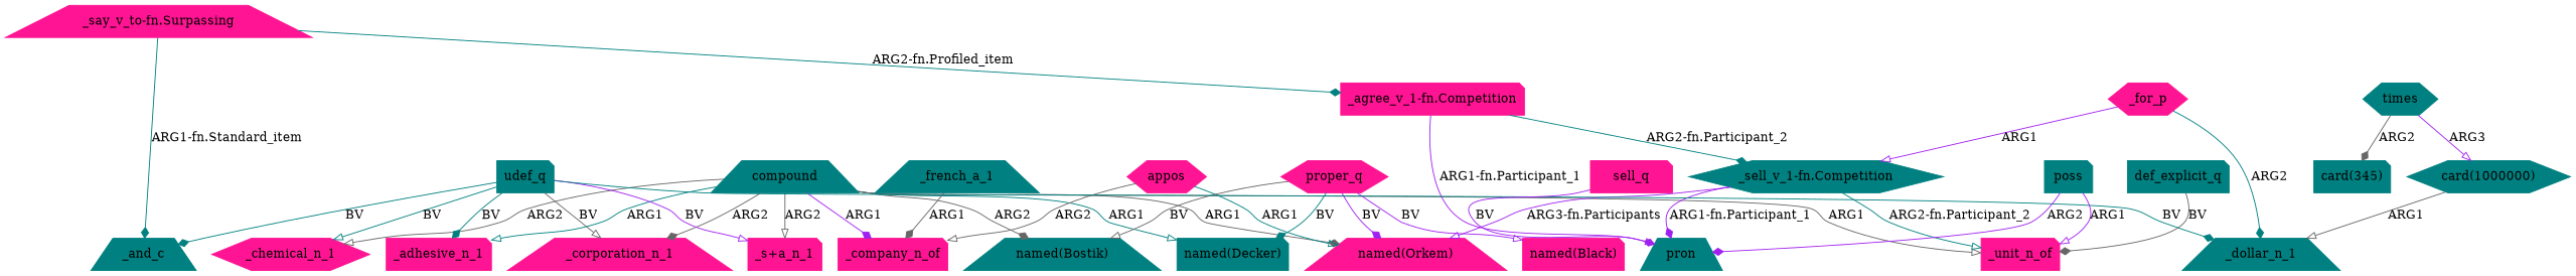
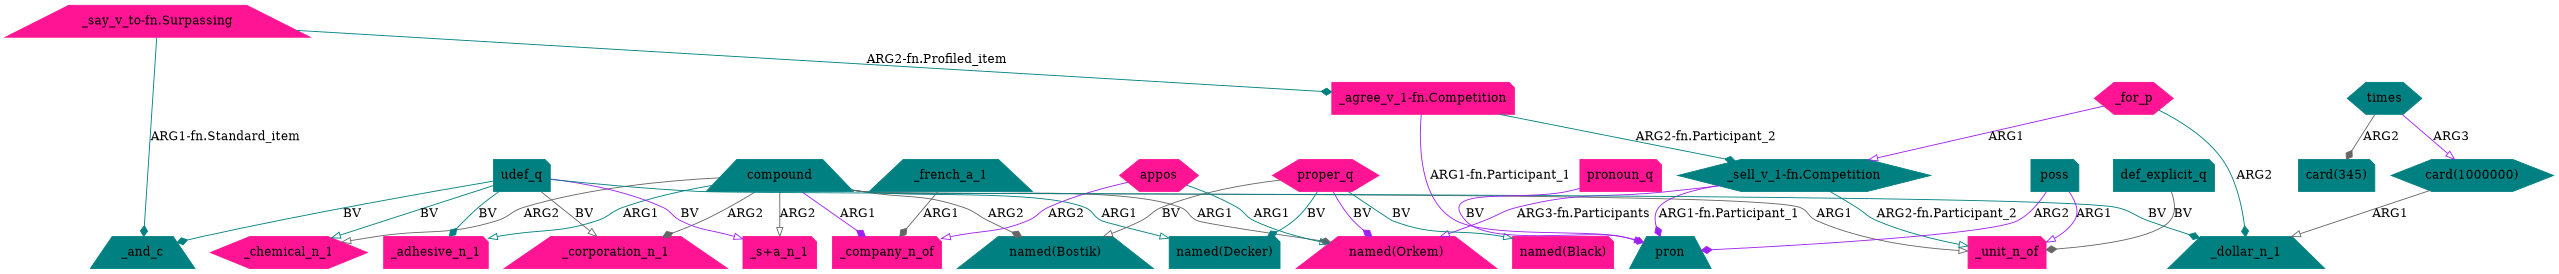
  digraph {
    node [color=teal shape=note style=filled]
    edge [arrowhead=onormal color=gray40]
    compound [shape=trapezium]
    _chemical_n_1 [color=deeppink shape=hexagon]
    "named(Bostik)" [shape=trapezium]
    "named(Orkem)" [color=deeppink shape=trapezium]
    _company_n_of [color=deeppink]
    "named(Decker)"
    _unit_n_of [color=deeppink]
    _adhesive_n_1 [color=deeppink]
    "_s+a_n_1" [color=deeppink]
    _corporation_n_1 [color=deeppink shape=trapezium]
    "_say_v_to-fn.Surpassing" [color=deeppink shape=trapezium]
    "_agree_v_1-fn.Competition" [color=deeppink]
    _and_c [shape=trapezium]
    pron [shape=trapezium]
    "_sell_v_1-fn.Competition" [shape=hexagon]
    appos [color=deeppink shape=hexagon]
    _french_a_1 [shape=trapezium]
    times [shape=hexagon]
    "card(1000000)" [shape=hexagon]
    "card(345)"
    _dollar_n_1 [shape=trapezium]
    proper_q [color=deeppink shape=hexagon]
    "named(Black)" [color=deeppink]
    udef_q
-   pronoun_q [color=deeppink label=sell_q]
+   pronoun_q [color=deeppink]
    poss
    def_explicit_q
    _for_p [color=deeppink shape=hexagon]
    compound -> _chemical_n_1 [label=ARG2]
    compound -> "named(Bostik)" [arrowhead=diamond label=ARG2]
    compound -> "named(Orkem)" [arrowhead=diamond label=ARG1]
    compound -> _company_n_of [arrowhead=diamond color=purple label=ARG1]
    compound -> "named(Decker)" [color=teal label=ARG1]
    compound -> _unit_n_of [label=ARG1]
    compound -> _adhesive_n_1 [color=teal label=ARG1]
    compound -> "_s+a_n_1" [label=ARG2]
    compound -> _corporation_n_1 [arrowhead=diamond label=ARG2]
    "_say_v_to-fn.Surpassing" -> "_agree_v_1-fn.Competition" [arrowhead=diamond color=teal label="ARG2-fn.Profiled_item"]
    "_say_v_to-fn.Surpassing" -> _and_c [arrowhead=diamond color=teal label="ARG1-fn.Standard_item"]
    "_agree_v_1-fn.Competition" -> pron [color=purple label="ARG1-fn.Participant_1"]
    "_agree_v_1-fn.Competition" -> "_sell_v_1-fn.Competition" [arrowhead=diamond color=teal label="ARG2-fn.Participant_2"]
    "_sell_v_1-fn.Competition" -> "named(Orkem)" [color=purple label="ARG3-fn.Participants"]
    "_sell_v_1-fn.Competition" -> _unit_n_of [color=teal label="ARG2-fn.Participant_2"]
    "_sell_v_1-fn.Competition" -> pron [arrowhead=diamond color=purple label="ARG1-fn.Participant_1"]
    appos -> "named(Orkem)" [color=teal label=ARG1]
-   appos -> _company_n_of [label=ARG2]
+   appos -> _company_n_of [color=purple label=ARG2]
    _french_a_1 -> _company_n_of [arrowhead=diamond label=ARG1]
    times -> "card(1000000)" [color=purple label=ARG3]
    times -> "card(345)" [arrowhead=diamond label=ARG2]
    "card(1000000)" -> _dollar_n_1 [label=ARG1]
    proper_q -> "named(Bostik)" [label=BV]
    proper_q -> "named(Orkem)" [arrowhead=diamond color=purple label=BV]
    proper_q -> "named(Decker)" [arrowhead=diamond color=teal label=BV]
-   proper_q -> "named(Black)" [color=purple label=BV]
+   proper_q -> "named(Black)" [color=teal label=BV]
    udef_q -> _chemical_n_1 [color=teal label=BV]
    udef_q -> _adhesive_n_1 [arrowhead=diamond color=teal label=BV]
    udef_q -> "_s+a_n_1" [color=purple label=BV]
    udef_q -> _corporation_n_1 [label=BV]
    udef_q -> _and_c [arrowhead=diamond color=teal label=BV]
    udef_q -> _dollar_n_1 [arrowhead=diamond color=teal label=BV]
    pronoun_q -> pron [arrowhead=diamond color=purple label=BV]
    poss -> _unit_n_of [color=purple label=ARG1]
    poss -> pron [arrowhead=diamond color=purple label=ARG2]
    def_explicit_q -> _unit_n_of [arrowhead=diamond label=BV]
    _for_p -> "_sell_v_1-fn.Competition" [color=purple label=ARG1]
    _for_p -> _dollar_n_1 [arrowhead=diamond color=teal label=ARG2]
  }
